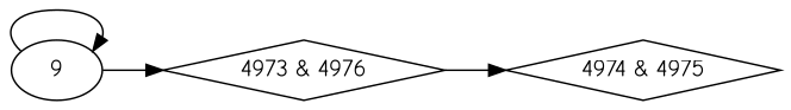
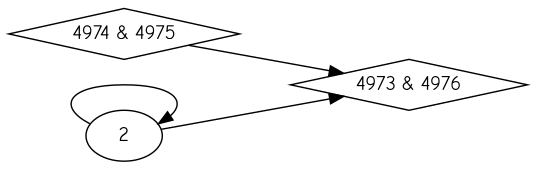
  digraph {
    fontname="Comic Neue"
    rankdir=LR
    node [fontname="Comic Neue" shape=diamond]
    edge [fontname="Comic Neue"]
    n1 [label="4973 & 4976"]
    n2 [label="4974 & 4975"]
-   2 [label=9 shape=""]
-   n1 -> n2
+   2 [shape=""]
+   n2 -> n1
    2 -> n1
    2 -> 2
  }
